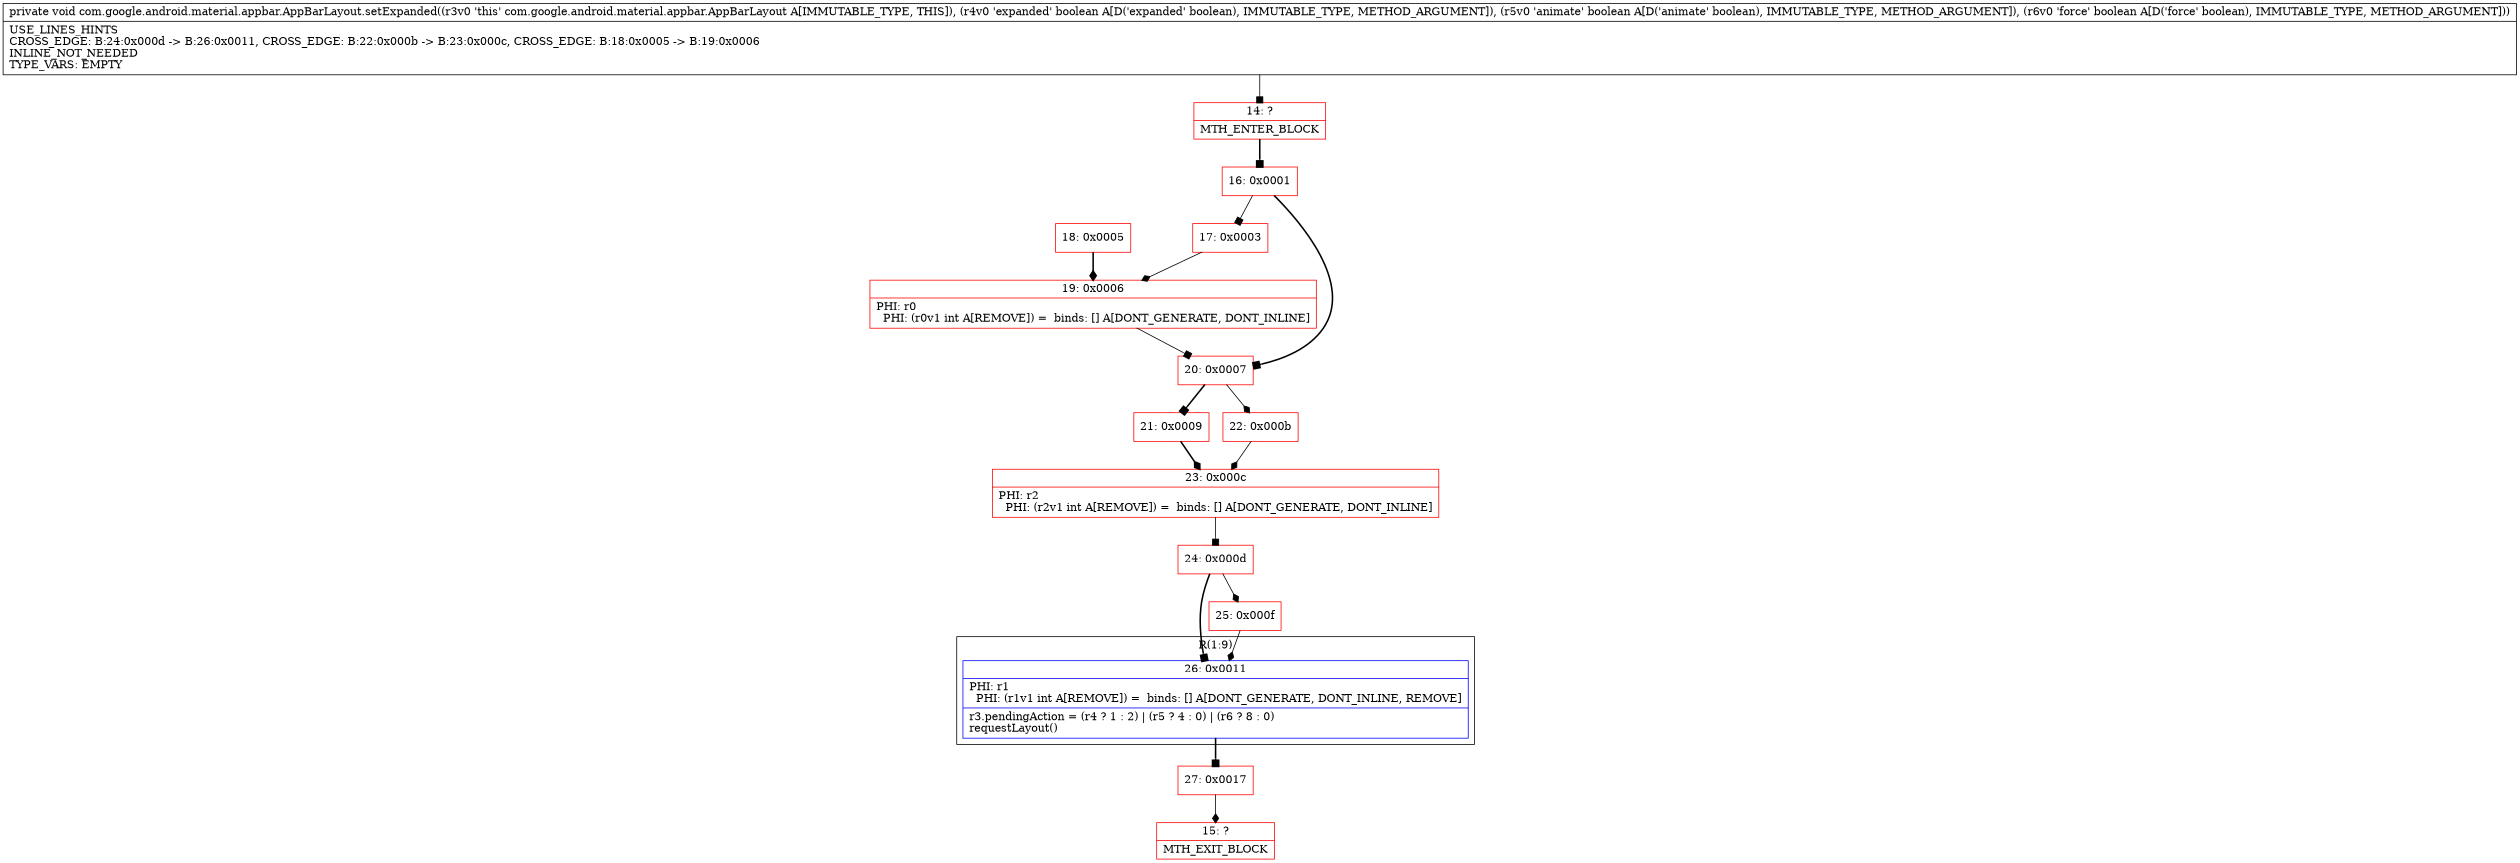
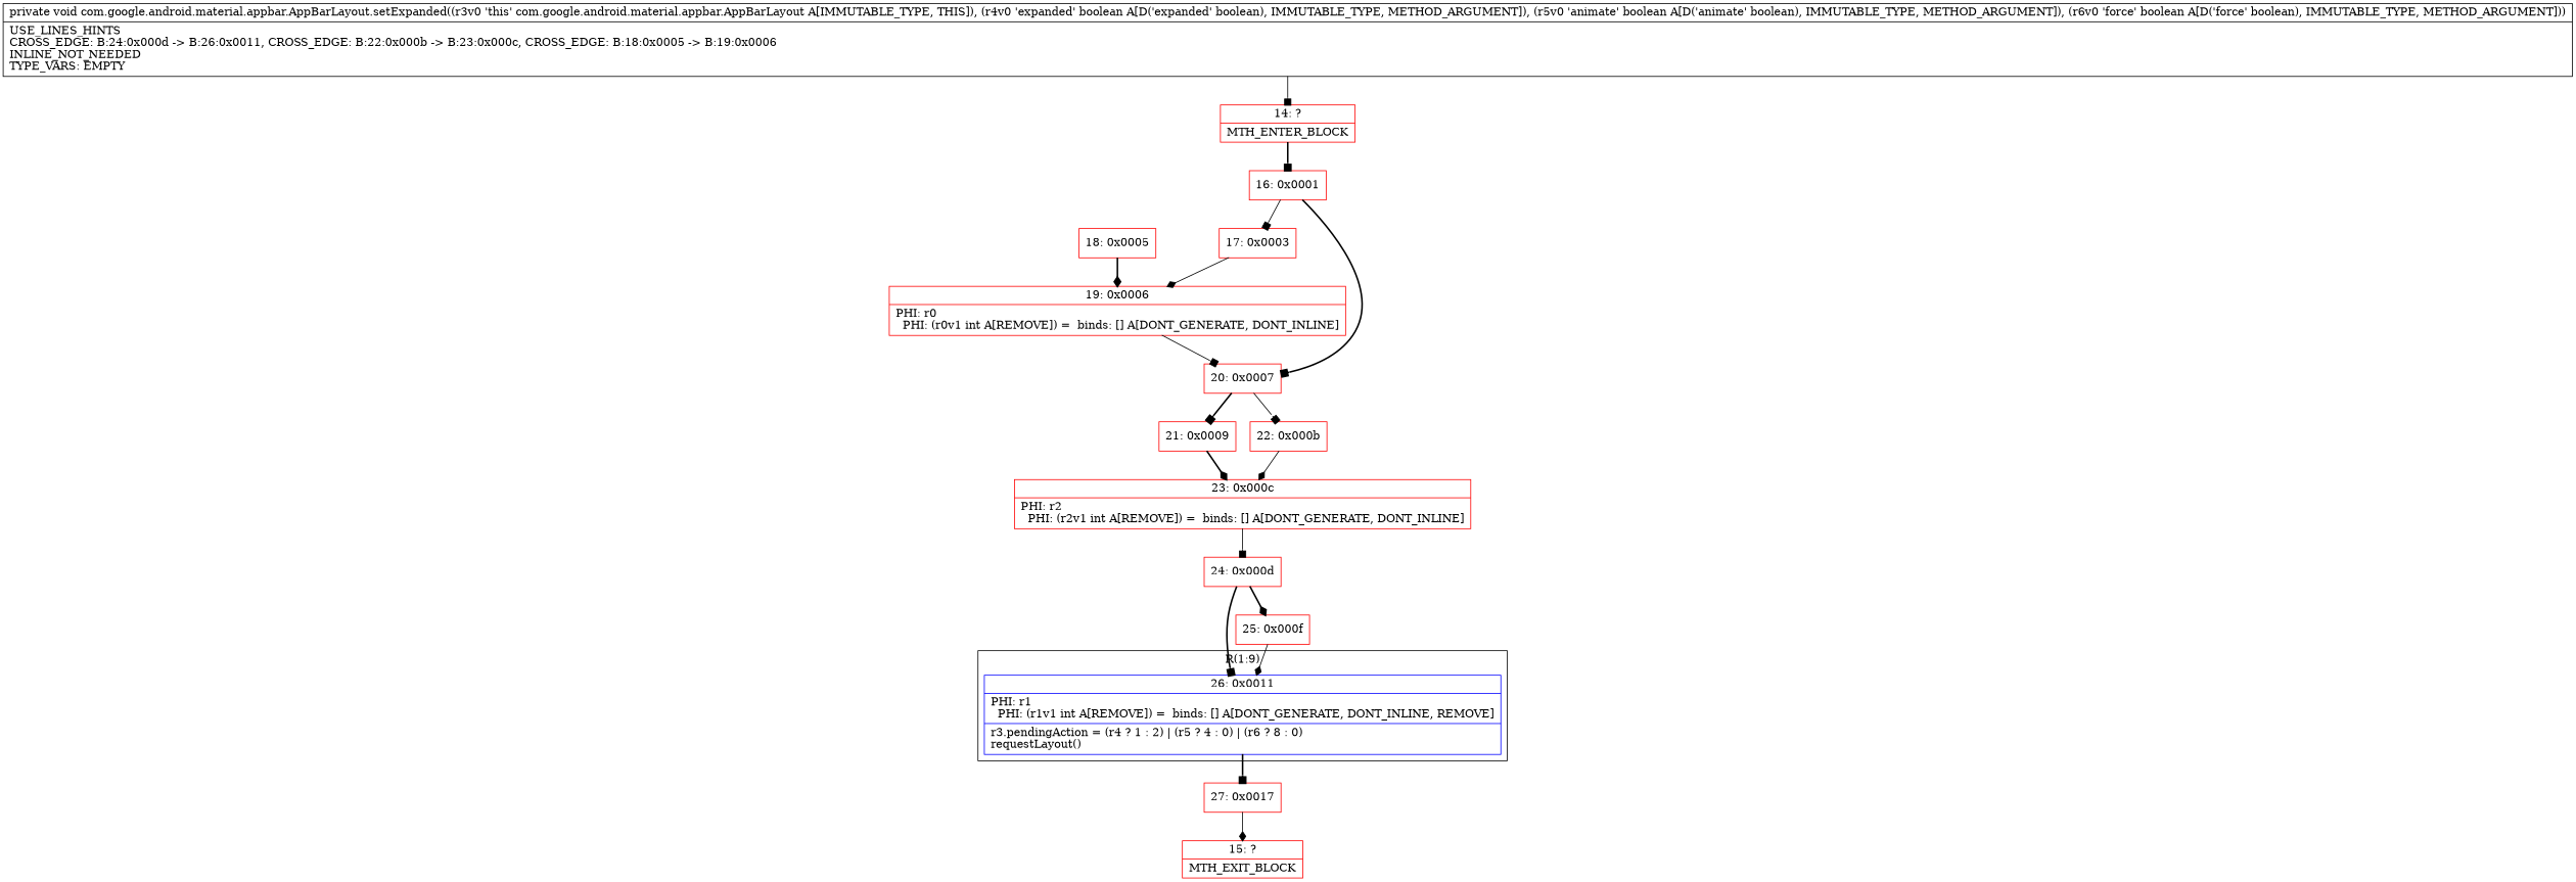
  digraph {
    node [color=red shape=record]
    edge [arrowhead=box style=solid]
    n1 [color=blue label="{26\:\ 0x0011|PHI: r1 \l  PHI: (r1v1 int A[REMOVE]) =  binds: [] A[DONT_GENERATE, DONT_INLINE, REMOVE]\l|r3.pendingAction = (r4 ? 1 : 2) \| (r5 ? 4 : 0) \| (r6 ? 8 : 0)\lrequestLayout()\l}"]
    n2 [label="{27\:\ 0x0017}"]
    n3 [label="{15\:\ ?|MTH_EXIT_BLOCK\l}"]
    n4 [label="{14\:\ ?|MTH_ENTER_BLOCK\l}"]
    n5 [label="{16\:\ 0x0001}"]
    n6 [label="{17\:\ 0x0003}"]
    n7 [label="{20\:\ 0x0007}"]
    n8 [label="{19\:\ 0x0006|PHI: r0 \l  PHI: (r0v1 int A[REMOVE]) =  binds: [] A[DONT_GENERATE, DONT_INLINE]\l}"]
    n9 [label="{18\:\ 0x0005}"]
    n10 [label="{21\:\ 0x0009}"]
    n11 [label="{22\:\ 0x000b}"]
    n12 [label="{23\:\ 0x000c|PHI: r2 \l  PHI: (r2v1 int A[REMOVE]) =  binds: [] A[DONT_GENERATE, DONT_INLINE]\l}"]
    n13 [label="{24\:\ 0x000d}"]
    n14 [label="{25\:\ 0x000f}"]
    n15 [label="{private void com.google.android.material.appbar.AppBarLayout.setExpanded((r3v0 'this' com.google.android.material.appbar.AppBarLayout A[IMMUTABLE_TYPE, THIS]), (r4v0 'expanded' boolean A[D('expanded' boolean), IMMUTABLE_TYPE, METHOD_ARGUMENT]), (r5v0 'animate' boolean A[D('animate' boolean), IMMUTABLE_TYPE, METHOD_ARGUMENT]), (r6v0 'force' boolean A[D('force' boolean), IMMUTABLE_TYPE, METHOD_ARGUMENT]))  | USE_LINES_HINTS\lCROSS_EDGE: B:24:0x000d \-\> B:26:0x0011, CROSS_EDGE: B:22:0x000b \-\> B:23:0x000c, CROSS_EDGE: B:18:0x0005 \-\> B:19:0x0006\lINLINE_NOT_NEEDED\lTYPE_VARS: EMPTY\l}" color=""]
    subgraph cluster_1 {
      label="R(1:9)"
      n1
    }
    n1 -> n2 [style=bold]
    n2 -> n3 [arrowhead=diamond]
    n4 -> n5 [style=bold]
    n5 -> n6
    n5 -> n7 [style=bold]
    n6 -> n8 [arrowhead=diamond]
    n7 -> n10 [style=bold]
-   n7 -> n11 [arrowhead=diamond]
+   n7 -> n11
    n8 -> n7
    n9 -> n8 [arrowhead=diamond style=bold]
    n10 -> n12 [arrowhead=diamond style=bold]
    n11 -> n12 [arrowhead=diamond]
    n12 -> n13
    n13 -> n1 [style=bold]
-   n13 -> n14 [arrowhead=diamond]
+   n13 -> n14 [arrowhead=diamond style=bold]
    n14 -> n1 [arrowhead=diamond]
    n15 -> n4
  }
